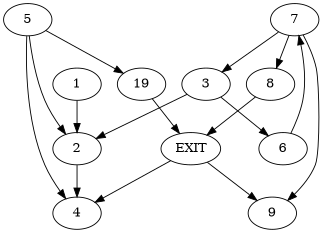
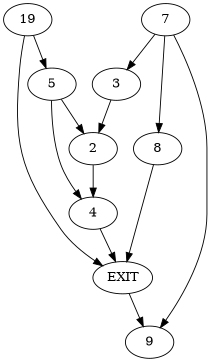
  digraph {
-   1
    2
    n3 [label=EXIT]
    9
    4
    3
-   6
    5
    n9 [label=19]
    7
    8
-   1 -> 2
    2 -> 4
    n3 -> 9
-   n3 -> 4
+   4 -> n3
    3 -> 2
-   3 -> 6
-   6 -> 7
    5 -> 2
    5 -> 4
-   5 -> n9
+   n9 -> 5
    n9 -> n3
    7 -> 9
    7 -> 3
    7 -> 8
    8 -> n3
  }
